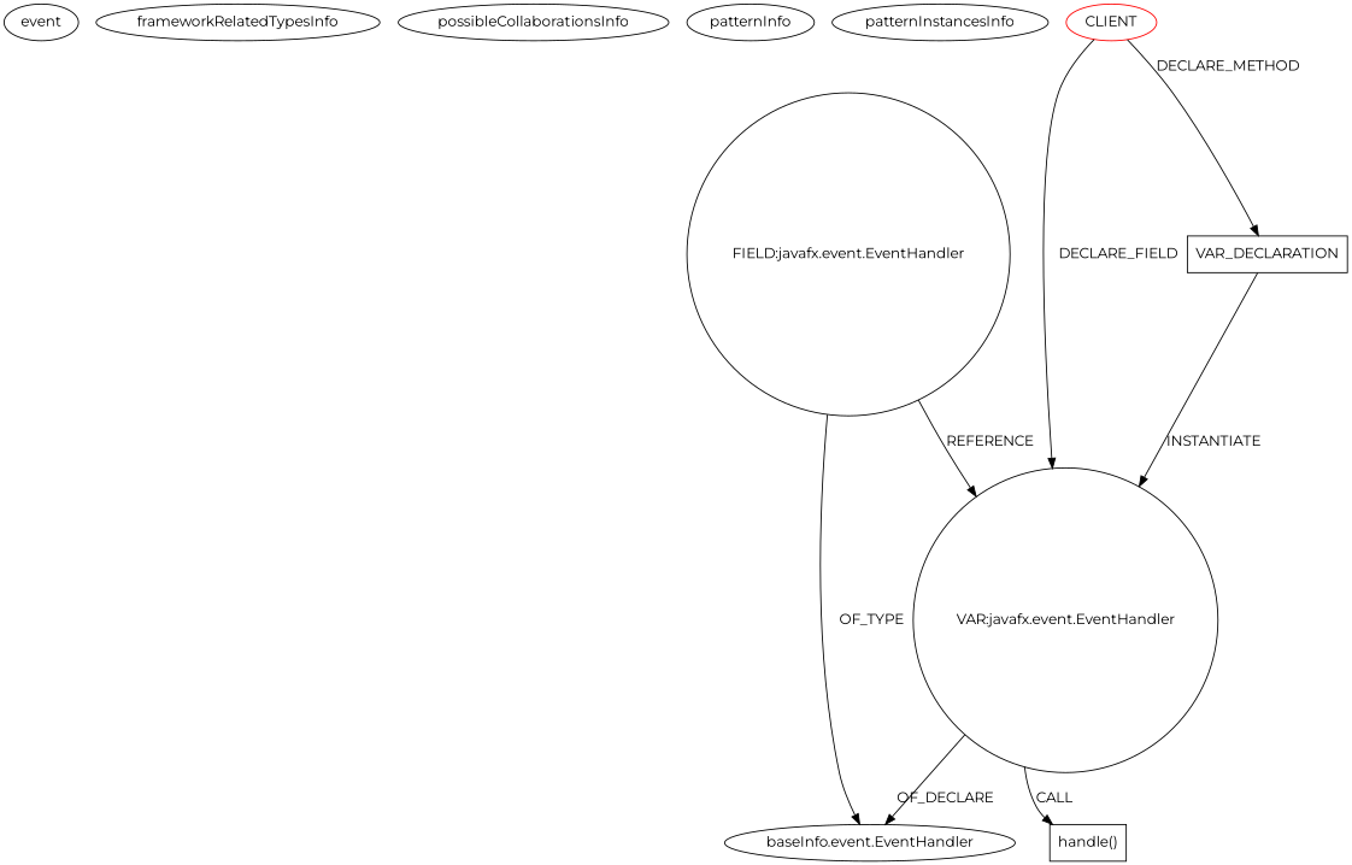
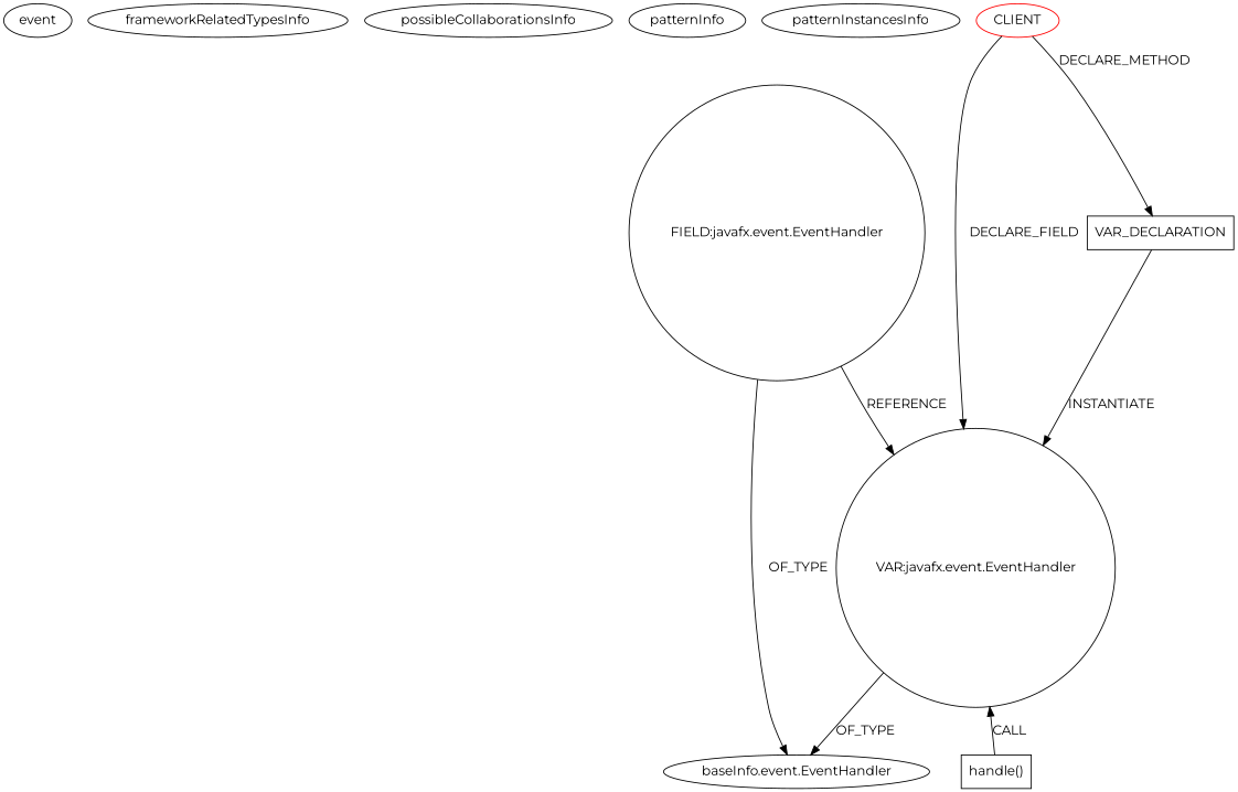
  digraph {
    fontname=Montserrat
    node [fontname=Montserrat isFrameworkType=false]
    edge [fontname=Montserrat]
    n1 [category=pattern graphId=1259 isAnonymous=false label=event possibleRelation=false isFrameworkType=""]
    frameworkRelatedTypesInfo [isFrameworkType=""]
    possibleCollaborationsInfo [isFrameworkType=""]
    patternInfo [frequency=2.0 patternRootClient=0 isFrameworkType=""]
    patternInstancesInfo [0="eaglestorm-EldarJournal~/eaglestorm-EldarJournal/EldarJournal-master/src/com/eldar/journal/controls/DatePicker.java~DatePicker~2600" 1="stepanovdg-VisualJadeMotionModel~/stepanovdg-VisualJadeMotionModel/VisualJadeMotionModel-master/src/by/bsu/kurs/stepanov/visualisation/GoogleMap.java~GoogleMap~4273" isFrameworkType=""]
    n6 [label="FIELD:javafx.event.EventHandler" shape=circle vertexType=FIELD_DECLARATION]
    n7 [label="VAR:javafx.event.EventHandler" shape=circle vertexType=VARIABLE_EXPRESION]
    n8 [label="baseInfo.event.EventHandler" vertexType=FRAMEWORK_INTERFACE_TYPE]
    n9 [label="handle()" shape=box vertexType=INSIDE_CALL]
    n10 [color=red label=CLIENT vertexType=ROOT_CLIENT_CLASS_DECLARATION]
    n11 [label=VAR_DECLARATION shape=box vertexType=CLIENT_METHOD_DECLARATION]
    n6 -> n7 [label=REFERENCE]
    n6 -> n8 [label=OF_TYPE]
-   n7 -> n8 [label=OF_DECLARE]
-   n7 -> n9 [label=CALL]
+   n7 -> n8 [label=OF_TYPE]
+   n9 -> n7 [label=CALL]
    n10 -> n7 [label=DECLARE_FIELD]
    n10 -> n11 [label=DECLARE_METHOD]
    n11 -> n7 [label=INSTANTIATE]
  }
